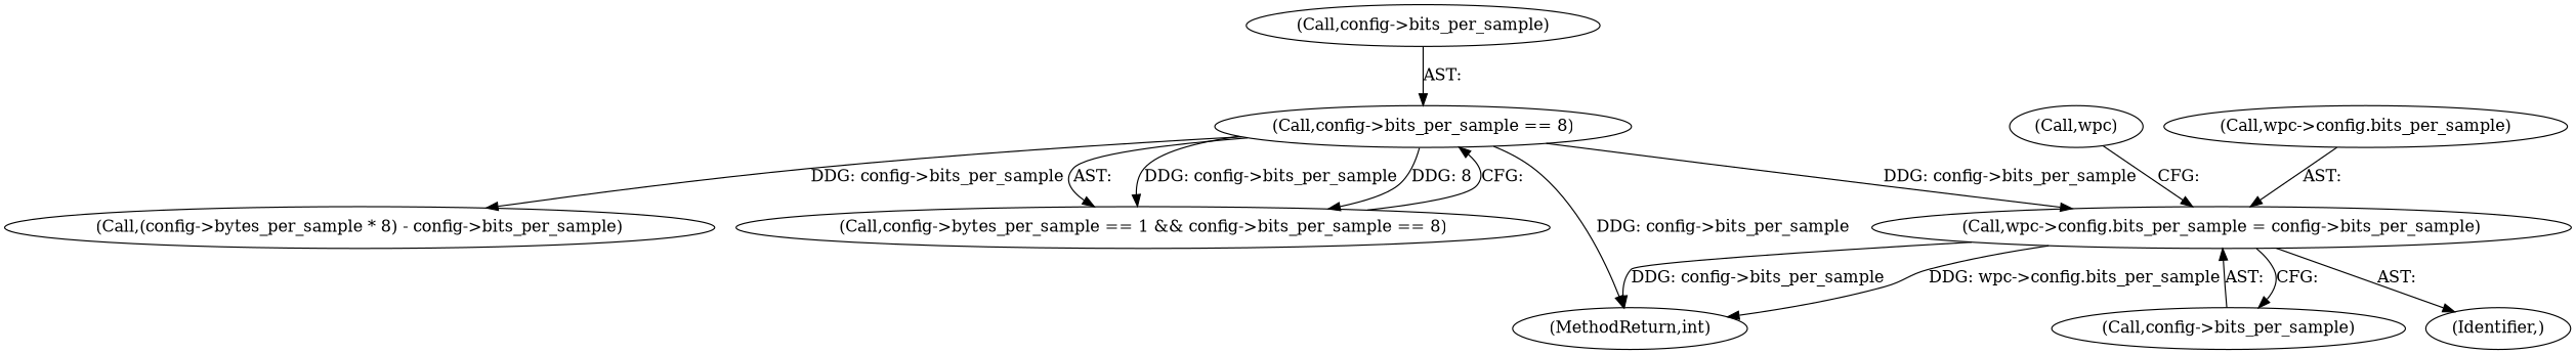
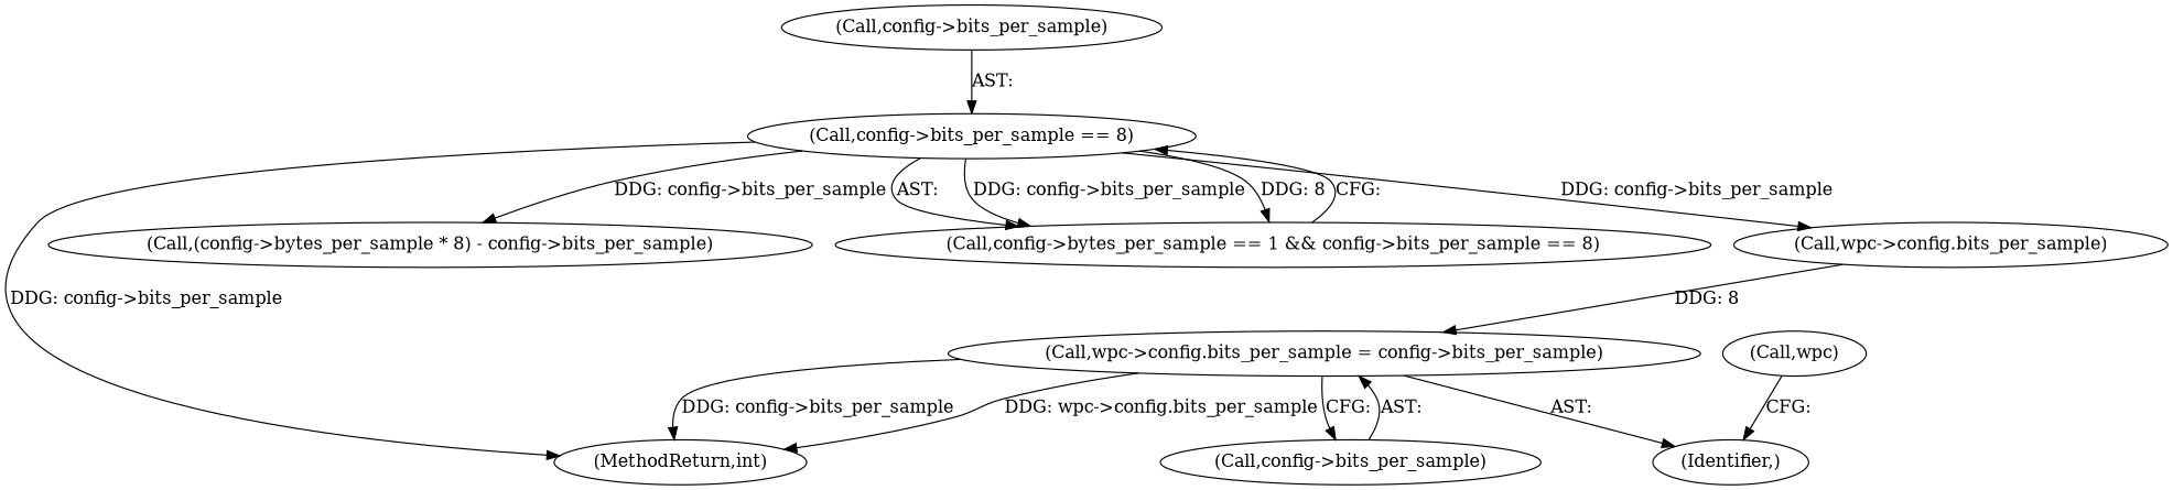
  digraph {
    n1 [label="(Call,wpc->config.bits_per_sample = config->bits_per_sample)"]
    n2 [label="(Call,config->bits_per_sample)"]
    n3 [label="(MethodReturn,int)"]
    n4 [label="(Identifier,)"]
    n5 [label="(Call,config->bits_per_sample == 8)"]
    n6 [label="(Call,(config->bytes_per_sample * 8) - config->bits_per_sample)"]
    n7 [label="(Call,config->bytes_per_sample == 1 && config->bits_per_sample == 8)"]
    n8 [label="(Call,config->bits_per_sample)"]
    n9 [label="(Call,wpc)"]
    n10 [label="(Call,wpc->config.bits_per_sample)"]
    n1 -> n2 [label="CFG: "]
    n1 -> n3 [label="DDG: config->bits_per_sample"]
    n1 -> n3 [label="DDG: wpc->config.bits_per_sample"]
    n1 -> n4 [label="AST: "]
    n2 -> n1 [label="AST: "]
-   n5 -> n1 [label="DDG: config->bits_per_sample"]
+   n5 -> n10 [label="DDG: config->bits_per_sample"]
    n5 -> n3 [label="DDG: config->bits_per_sample"]
    n5 -> n6 [label="DDG: config->bits_per_sample"]
    n5 -> n7 [label="AST: "]
    n5 -> n7 [label="DDG: config->bits_per_sample"]
    n5 -> n7 [label="DDG: 8"]
    n7 -> n5 [label="CFG: "]
    n8 -> n5 [label="AST: "]
-   n9 -> n1 [label="CFG: "]
-   n10 -> n1 [label="AST: "]
+   n9 -> n4 [label="CFG: "]
+   n10 -> n1 [label="DDG: 8"]
  }
